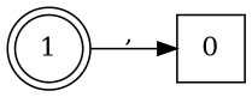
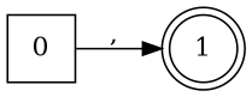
  digraph {
    rankdir=LR
    0 [shape=square]
    1 [shape=doublecircle]
-   1 -> 0 [label=", "]
+   0 -> 1 [label=", "]
  }
